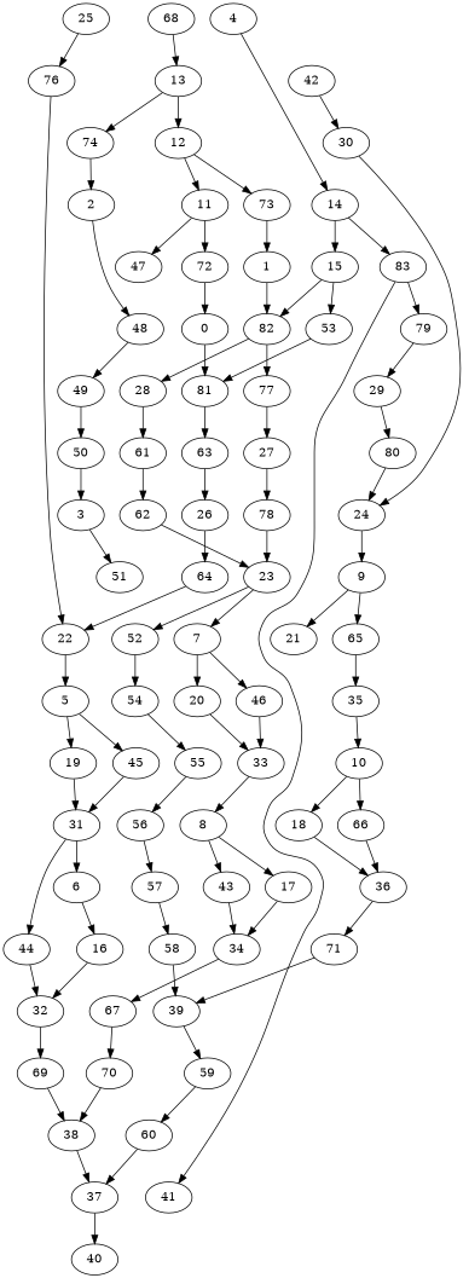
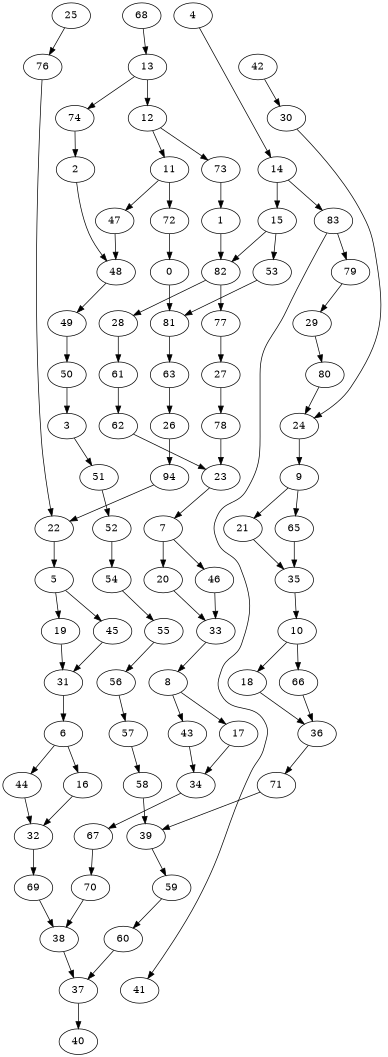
  digraph {
    edge [weight=0]
    0
    81
    63
    1
    82
    28
    77
    2
    48
    83
    41
    79
    3
    51
    52
    4
    14
    15
    5
    19
    45
    31
    6
    16
    44
    32
    7
    20
    46
    33
    8
    17
    43
    34
    9
    21
    65
    35
    10
    18
    66
    36
    11
    47
    72
    12
    73
    13
    74
    53
    69
    67
    71
    22
    23
    24
    25
    76
    26
-   64
+   64 [label=94]
    27
    78
    61
    62
    29
    80
    30
    38
    70
    39
    37
    40
    59
    60
    42
    49
    50
    54
    55
    56
    57
    58
    68
    0 -> 81 [weight=1]
    81 -> 63
    63 -> 26
    1 -> 82 [weight=1]
    82 -> 28
    82 -> 77
    28 -> 61
    77 -> 27
    2 -> 48
    48 -> 49
    83 -> 41
    83 -> 79
    79 -> 29
    3 -> 51
-   23 -> 52
+   51 -> 52
    52 -> 54
    4 -> 14
    14 -> 83
    14 -> 15 [weight=1]
    15 -> 82
    15 -> 53
    5 -> 19
    5 -> 45
    19 -> 31
    45 -> 31
    31 -> 6 [weight=2]
    6 -> 16
-   31 -> 44
+   6 -> 44
    16 -> 32
    44 -> 32
    32 -> 69 [weight=1]
    7 -> 20
    7 -> 46
    20 -> 33
    46 -> 33
    33 -> 8
    8 -> 17
    8 -> 43
    17 -> 34
    43 -> 34
    34 -> 67
    9 -> 21
    9 -> 65
+   21 -> 35
    65 -> 35
    35 -> 10
    10 -> 18
    10 -> 66
    18 -> 36
    66 -> 36
    36 -> 71
    11 -> 47
    11 -> 72
+   47 -> 48
    72 -> 0 [weight=1]
    12 -> 11
    12 -> 73
    73 -> 1 [weight=1]
    13 -> 12 [weight=1]
    13 -> 74
    74 -> 2
    53 -> 81
    69 -> 38
    67 -> 70
    71 -> 39
    22 -> 5 [weight=1]
    23 -> 7
    24 -> 9 [weight=1]
    25 -> 76
    76 -> 22
    26 -> 64
    64 -> 22
    27 -> 78
    78 -> 23
    61 -> 62
    62 -> 23
    29 -> 80
    80 -> 24
    30 -> 24
    38 -> 37
    70 -> 38
    39 -> 59
    37 -> 40
    59 -> 60
    60 -> 37
    42 -> 30
    49 -> 50
    50 -> 3
    54 -> 55
    55 -> 56
    56 -> 57
    57 -> 58
    58 -> 39
    68 -> 13
  }
